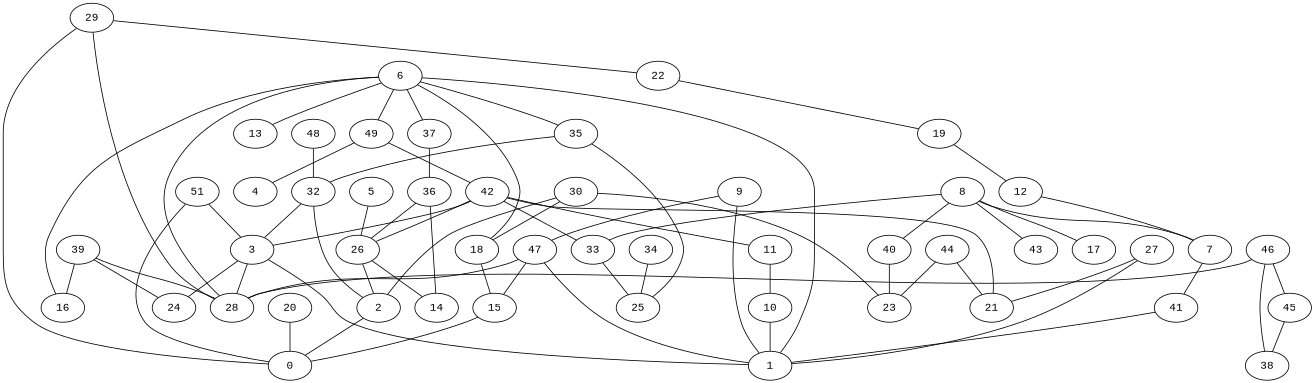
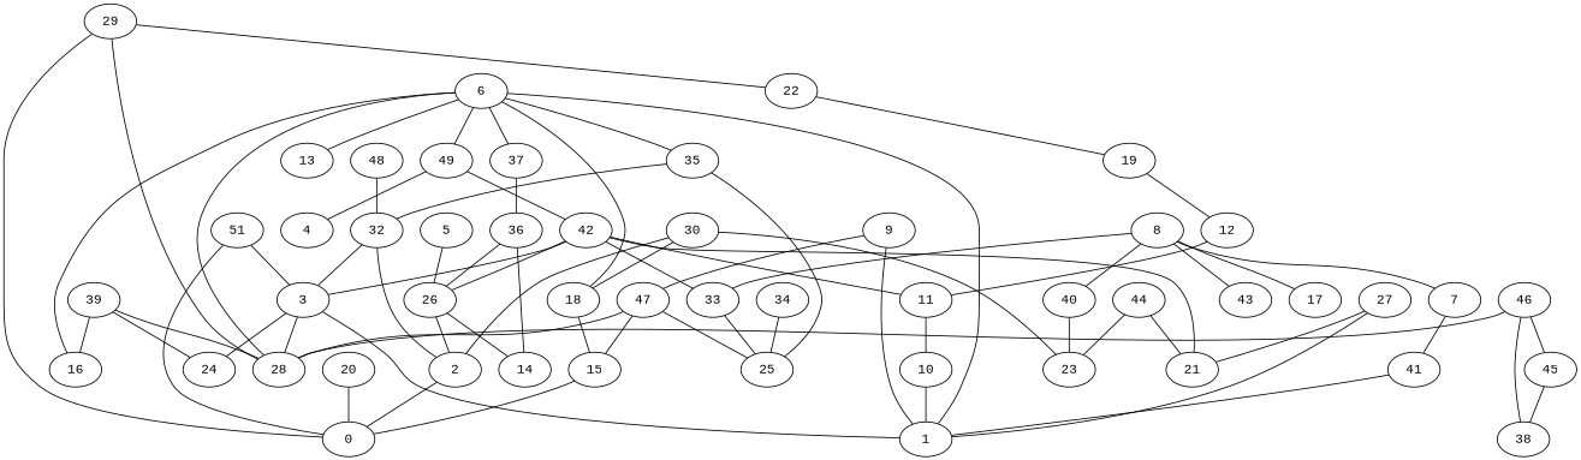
  digraph {
    fontname="Liberation Mono"
    node [fontname="Liberation Mono"]
    edge [color=black dir=none fontname="Liberation Mono"]
    20
    0
    15
    44
    23
    21
    5
    26
    2
    14
    34
    25
    48
    32
    3
    n16 [label=51]
    1
    28
    24
    27
    29
    22
    19
    13
    10
    39
    16
    17
    9
    47
    12
    41
    7
    46
    38
    45
    30
    18
    6
    35
    37
    49
    36
    42
    4
    11
    33
    8
    40
    43
    subgraph sub_1 {
      20
      0
      15
      44
      23
      21
      5
      26
      2
      14
      34
      25
      48
      32
      3
      n16
      1
      28
      24
      27
      29
      22
      19
      13
      10
      39
      16
      17
      9
      47
      12
      41
      7
      46
      38
      45
      30
      18
      6
      35
      37
      49
      36
      42
      4
      11
      33
      8
      40
      43
    }
    20 -> 0
    15 -> 0
    44 -> 23
    44 -> 21
    5 -> 26
    26 -> 2
    26 -> 14
    2 -> 0
    34 -> 25
    48 -> 32
    32 -> 2
    32 -> 3
    3 -> 1
    3 -> 28
    3 -> 24
    n16 -> 0
    n16 -> 3
    27 -> 21
    27 -> 1
    29 -> 0
    29 -> 28
    29 -> 22
    22 -> 19
    19 -> 12
    10 -> 1
    39 -> 28
    39 -> 24
    39 -> 16
    9 -> 1
    9 -> 47
    47 -> 15
-   47 -> 1
+   47 -> 25
    47 -> 28
-   12 -> 7
+   12 -> 11
    41 -> 1
    7 -> 41
    46 -> 28
    46 -> 38
    46 -> 45
    45 -> 38
    30 -> 23
    30 -> 2
    30 -> 18
    18 -> 15
    6 -> 1
    6 -> 28
    6 -> 13
    6 -> 16
    6 -> 18
    6 -> 35
    6 -> 37
    6 -> 49
    35 -> 25
    35 -> 32
    37 -> 36
    49 -> 42
    49 -> 4
    36 -> 26
    36 -> 14
    42 -> 21
    42 -> 26
    42 -> 3
    42 -> 11
    42 -> 33
    11 -> 10
    33 -> 25
    8 -> 17
    8 -> 7
    8 -> 33
    8 -> 40
    8 -> 43
    40 -> 23
  }
